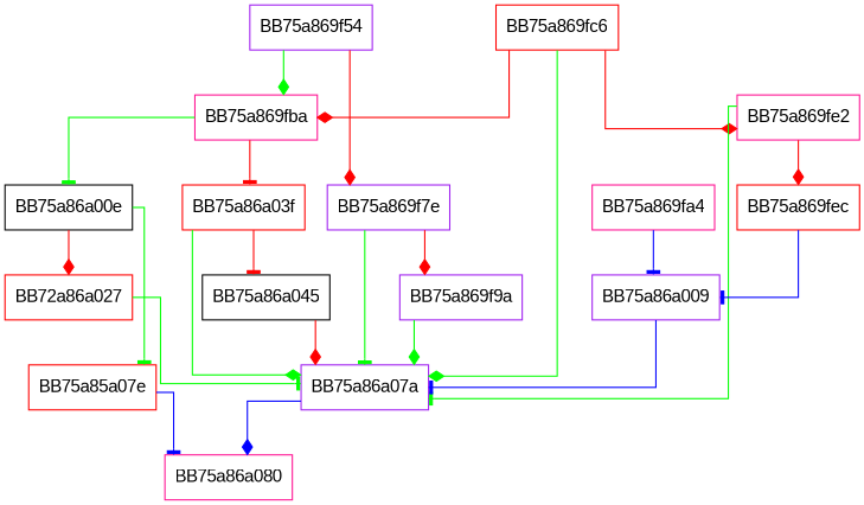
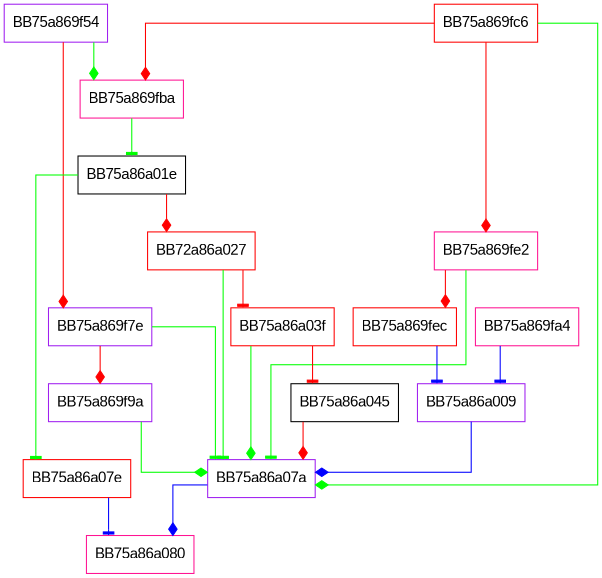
  digraph {
    fontname="Liberation Sans"
    splines=ortho
    node [color=purple fontname="Liberation Sans" shape=box]
    edge [arrowhead=diamond color=green fontname="Liberation Sans"]
    BB75a869f54
    BB75a869fba [color=deeppink]
    BB75a869f7e
-   BB75a86a01e [color=black label=BB75a86a00e]
+   BB75a86a01e [color=black]
    BB75a86a07a
    BB75a869f9a
-   BB75a86a07e [color=red label=BB75a85a07e]
+   BB75a86a07e [color=red]
    n8 [color=red label=BB72a86a027]
    BB75a869fc6 [color=red]
    BB75a869fe2 [color=deeppink]
    BB75a86a080 [color=deeppink]
    BB75a869fa4 [color=deeppink]
    BB75a86a009
    BB75a86a03f [color=red]
    BB75a869fec [color=red]
    BB75a86a045 [color=black]
    BB75a869f54 -> BB75a869fba
    BB75a869f54 -> BB75a869f7e [color=red]
    BB75a869fba -> BB75a86a01e [arrowhead=tee]
    BB75a869f7e -> BB75a86a07a [arrowhead=tee]
    BB75a869f7e -> BB75a869f9a [color=red]
    BB75a86a01e -> BB75a86a07e [arrowhead=tee]
    BB75a86a01e -> n8 [color=red]
    BB75a86a07a -> BB75a86a080 [color=blue]
    BB75a869f9a -> BB75a86a07a
    BB75a86a07e -> BB75a86a080 [arrowhead=tee color=blue]
    n8 -> BB75a86a07a [arrowhead=tee]
-   BB75a869fba -> BB75a86a03f [arrowhead=tee color=red]
+   n8 -> BB75a86a03f [arrowhead=tee color=red]
    BB75a869fc6 -> BB75a869fba [color=red]
    BB75a869fc6 -> BB75a86a07a
    BB75a869fc6 -> BB75a869fe2 [color=red]
    BB75a869fe2 -> BB75a86a07a [arrowhead=tee]
    BB75a869fe2 -> BB75a869fec [color=red]
    BB75a869fa4 -> BB75a86a009 [arrowhead=tee color=blue]
-   BB75a86a009 -> BB75a86a07a [arrowhead=tee color=blue]
+   BB75a86a009 -> BB75a86a07a [color=blue]
    BB75a86a03f -> BB75a86a07a
    BB75a86a03f -> BB75a86a045 [arrowhead=tee color=red]
    BB75a869fec -> BB75a86a009 [arrowhead=tee color=blue]
    BB75a86a045 -> BB75a86a07a [color=red]
  }
